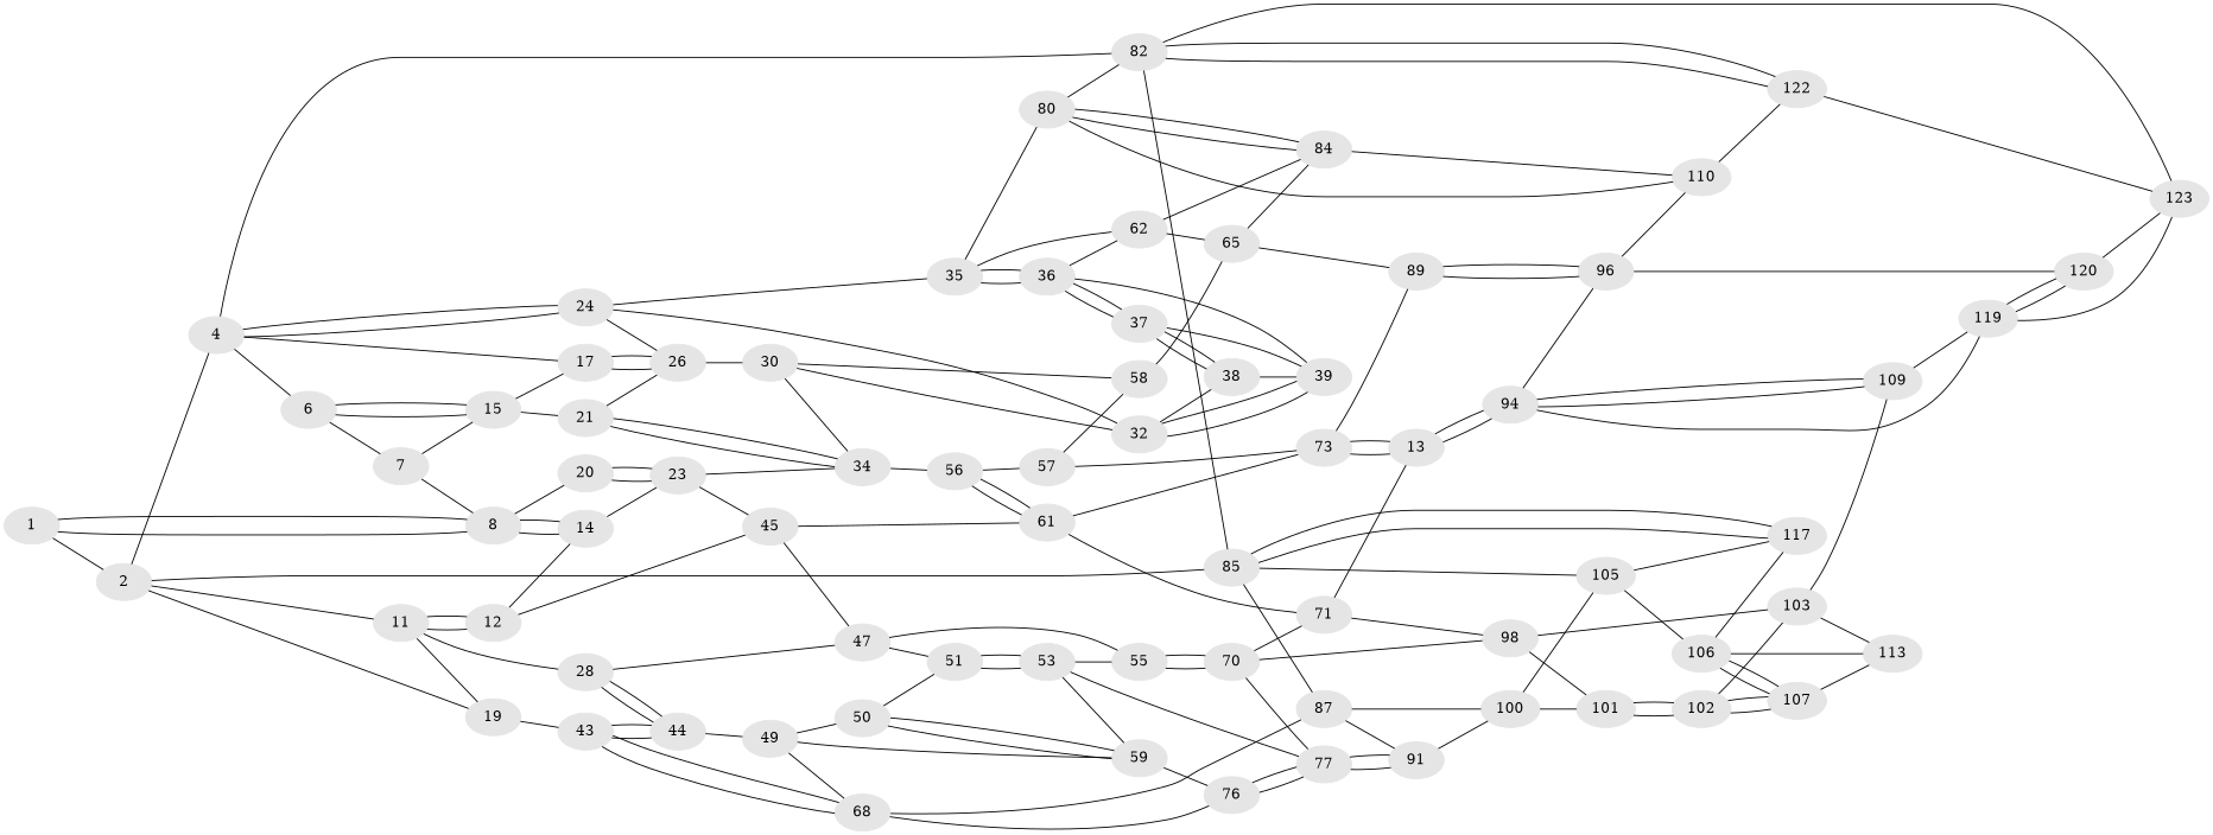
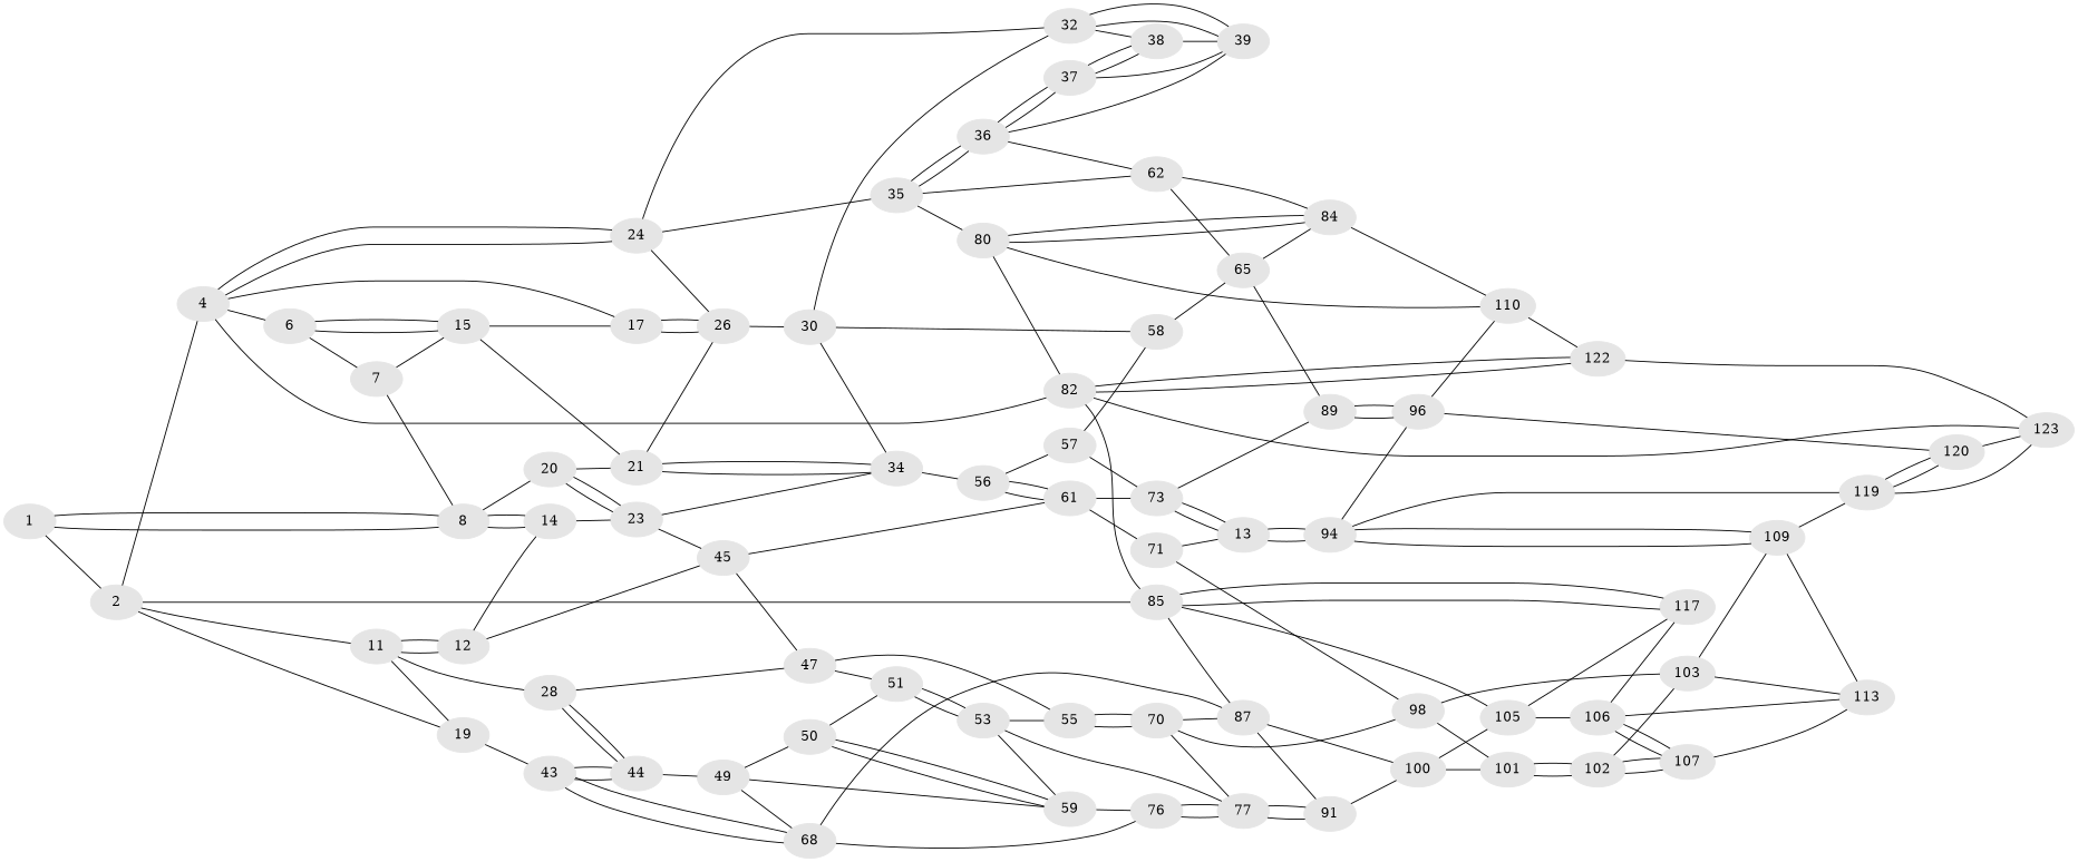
  graph {
    rankdir=LR
    node [color=gray90 style=filled]
    2 [super="+3"]
    1
    8 [super="+9"]
    4 [super="+5"]
    11 [super="+18"]
    19
    85 [super="+86"]
    14
    20
    6
    17
    24 [super="+25"]
    82 [super="+83"]
    12 [super="+13"]
    28 [super="+29"]
    43
    87 [super="+88"]
    105 [super="+116"]
    117
    7 [super="+10"]
    15 [super="+16"]
    26 [super="+27"]
    32 [super="+33"]
    35 [super="+63"]
    122
    123 [super="+124"]
    21 [super="+22"]
    23 [super="+41"]
    45 [super="+46"]
    44
    47 [super="+48"]
    61 [super="+72"]
    34 [super="+42"]
    30 [super="+31"]
    68 [super="+69"]
    56
    38
    39 [super="+40"]
    36 [super="+52"]
    62 [super="+66"]
    80 [super="+81"]
    58 [super="+64"]
    49 [super="+67"]
    51
    55
    65 [super="+90"]
    57 [super="+75"]
    37
    84 [super="+97"]
    110 [super="+112"]
    76
    50
    59 [super="+60"]
    73 [super="+74"]
    71 [super="+92"]
    53 [super="+54"]
    70 [super="+79"]
    77 [super="+78"]
    91
    98 [super="+99"]
    89
    n62 [label=13]
    96 [super="+111"]
    100 [super="+104"]
    101
    103 [super="+108"]
    94 [super="+95"]
    106 [super="+114"]
    120
    109 [super="+118"]
    119 [super="+121"]
    113 [super="+115"]
    102
    107
    2 -- 4
    2 -- 11
    2 -- 19
    2 -- 85
    1 -- 2
    1 -- 8
    1 -- 8
    8 -- 14
    8 -- 14
    8 -- 20
    4 -- 6
    4 -- 17
    4 -- 24
    4 -- 24
    4 -- 82
    11 -- 19
    11 -- 12
    11 -- 12
    11 -- 28
    19 -- 43
    85 -- 87
    85 -- 105
    85 -- 117
    85 -- 117
    14 -- 23
+   20 -- 21
    20 -- 23
    20 -- 23
    6 -- 7
    6 -- 15
    6 -- 15
    17 -- 26
    17 -- 26
    24 -- 26
    24 -- 32
    24 -- 35
    82 -- 85
    82 -- 122
    82 -- 122
    82 -- 123
    12 -- 14
    12 -- 45
    28 -- 44
    28 -- 44
    28 -- 47
    43 -- 44
    43 -- 44
    43 -- 68
    43 -- 68
    87 -- 91
    87 -- 100
    105 -- 117
    105 -- 106
    7 -- 8
    7 -- 15
    15 -- 17
    15 -- 21
    26 -- 30
    32 -- 38
    32 -- 39
    32 -- 39
    35 -- 36
    35 -- 36
    35 -- 62
    35 -- 80
    122 -- 123
    21 -- 26
    21 -- 34
    21 -- 34
    23 -- 45
    23 -- 34
    45 -- 47
    45 -- 61
    44 -- 49
    47 -- 51
    47 -- 55
    61 -- 73
    61 -- 71
    34 -- 56
    30 -- 32
    30 -- 34
    30 -- 58
    68 -- 87
    68 -- 76
    56 -- 61
    56 -- 61
    56 -- 57
    38 -- 39
    36 -- 39
    36 -- 62
    36 -- 37
    36 -- 37
    62 -- 65
    62 -- 84
    80 -- 82
    80 -- 84
    80 -- 84
    80 -- 110
    58 -- 65
    49 -- 68
    49 -- 50
    49 -- 59
    51 -- 53
    51 -- 53
    55 -- 70
    55 -- 70
    65 -- 84
    65 -- 89
    57 -- 58 [weight=2]
    57 -- 73
    37 -- 38
    37 -- 38
    37 -- 39
    84 -- 110
    110 -- 122
    76 -- 77
    76 -- 77
    50 -- 51
    50 -- 59
    50 -- 59
    59 -- 76
    73 -- 89
    73 -- n62
    73 -- n62
    71 -- 98
    71 -- n62
    53 -- 55
    53 -- 59
    53 -- 77
-   70 -- 71
+   70 -- 87
    70 -- 77
    70 -- 98
    77 -- 91
    77 -- 91
    91 -- 100
    98 -- 101
    98 -- 103
    89 -- 96
    89 -- 96
    n62 -- 94
    n62 -- 94
    96 -- 110
    96 -- 120
    100 -- 105
    100 -- 101
    101 -- 102
    101 -- 102
    103 -- 109
    103 -- 113
    94 -- 96
    94 -- 109
    94 -- 109
    94 -- 119
    106 -- 117
    106 -- 113
    106 -- 107
    106 -- 107
    120 -- 123
    109 -- 119
+   109 -- 113
    119 -- 123
    119 -- 120
    119 -- 120
    102 -- 103
    102 -- 107
    102 -- 107
    107 -- 113
  }
